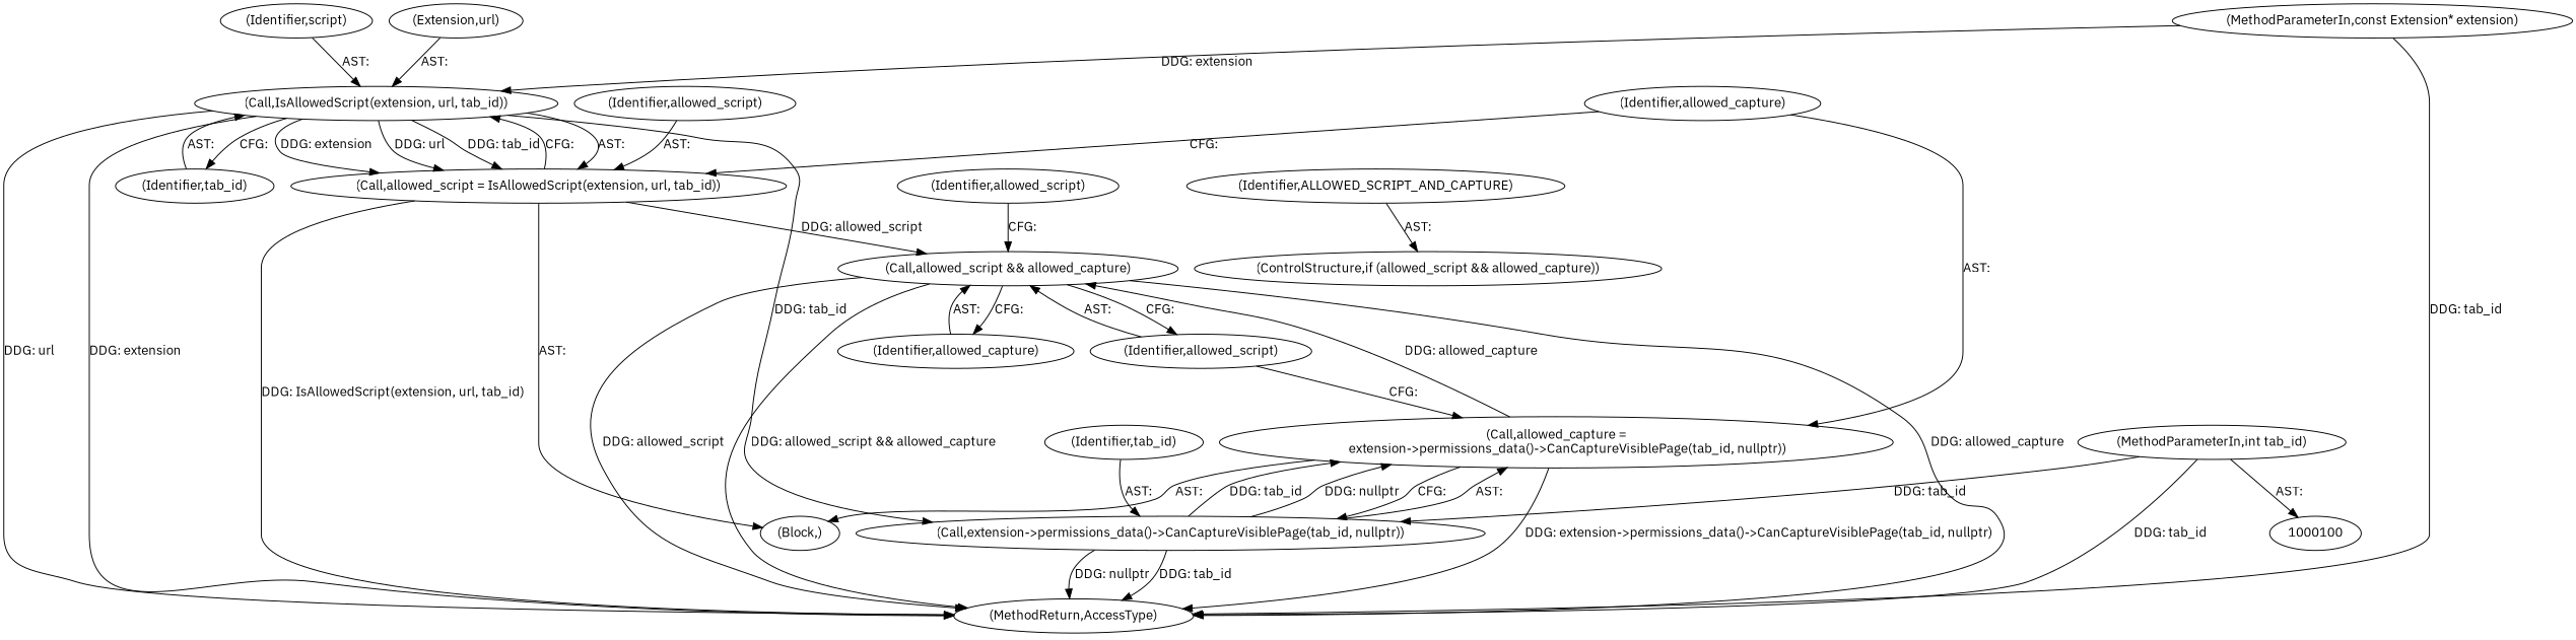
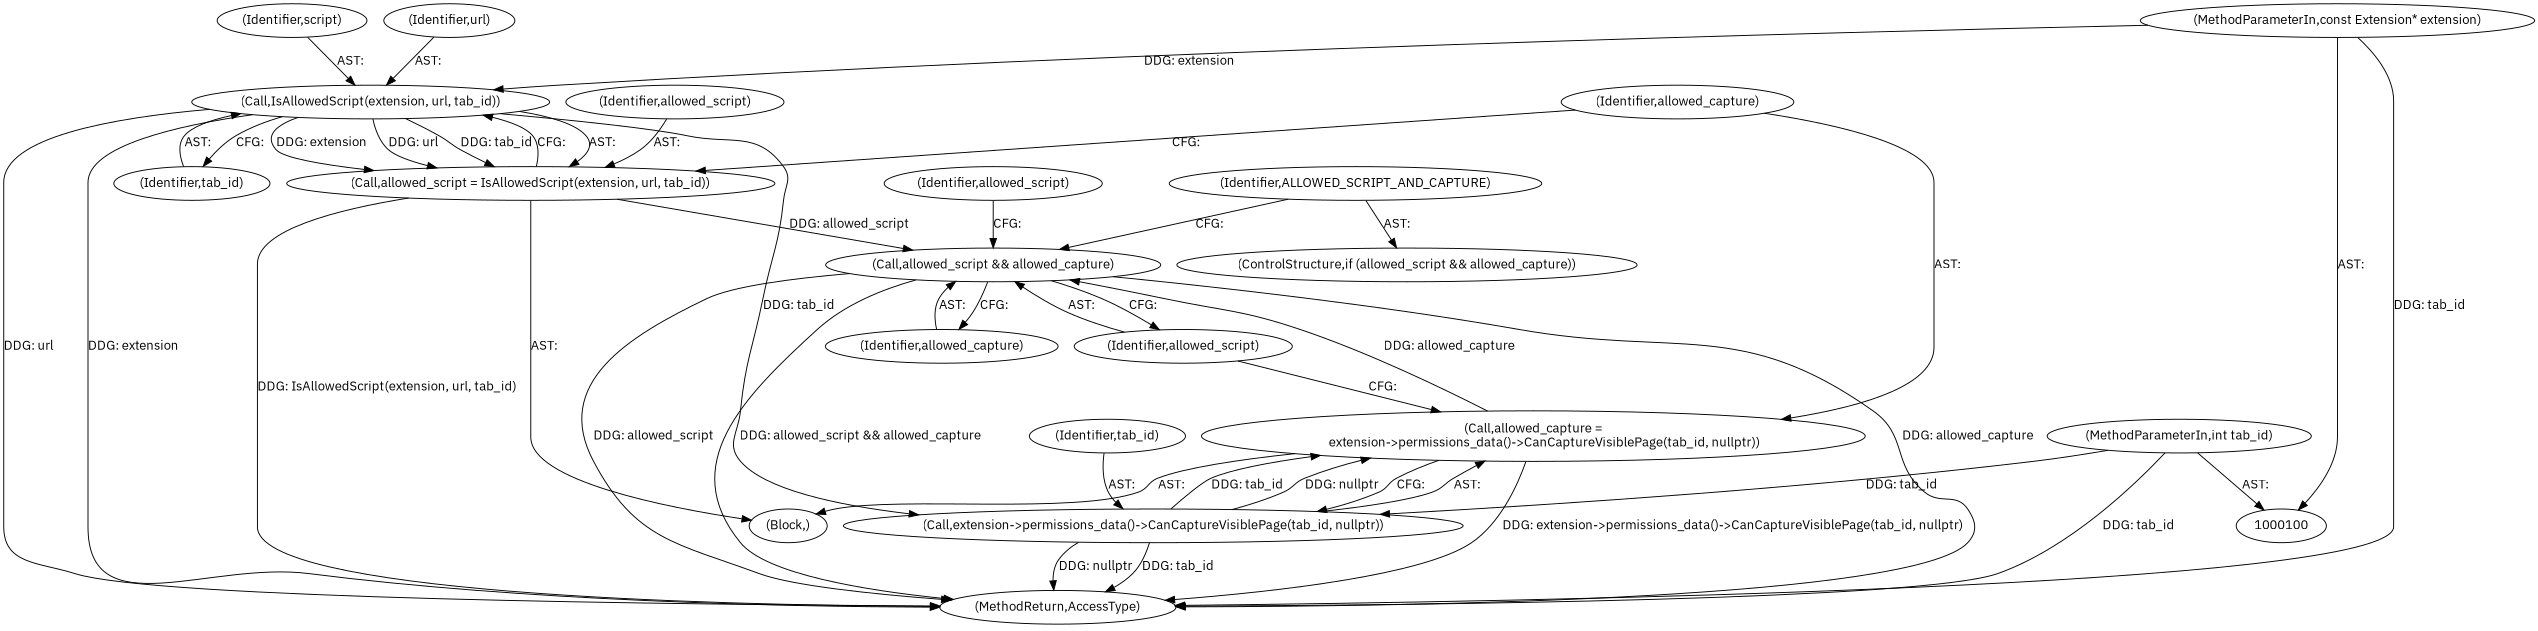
  digraph {
    fontname="IBM Plex Sans"
    node [fontname="IBM Plex Sans"]
    edge [fontname="IBM Plex Sans"]
    n1 [label="(Call,IsAllowedScript(extension, url, tab_id))"]
    n2 [label="(Call,allowed_script = IsAllowedScript(extension, url, tab_id))"]
    n3 [label="(Call,extension->permissions_data()->CanCaptureVisiblePage(tab_id, nullptr))"]
    n4 [label="(Identifier,tab_id)"]
    n5 [label="(MethodReturn,AccessType)"]
    n6 [label="(Call,allowed_script && allowed_capture)"]
    n7 [label="(Block,)"]
    n8 [label="(Call,allowed_capture =\n        extension->permissions_data()->CanCaptureVisiblePage(tab_id, nullptr))"]
    n9 [label="(MethodParameterIn,const Extension* extension)"]
    1000100
    n11 [label="(MethodParameterIn,int tab_id)"]
    n12 [label="(Identifier,allowed_script)"]
    n13 [label="(Identifier,allowed_capture)"]
    n14 [label="(ControlStructure,if (allowed_script && allowed_capture))"]
    n15 [label="(Identifier,tab_id)"]
    n16 [label="(Identifier,script)"]
    n17 [label="(Identifier,allowed_script)"]
    n18 [label="(Identifier,allowed_capture)"]
-   n19 [label="(Extension,url)"]
+   n19 [label="(Identifier,url)"]
    n20 [label="(Identifier,ALLOWED_SCRIPT_AND_CAPTURE)"]
    n21 [label="(Identifier,allowed_script)"]
    n1 -> n2 [label="AST: "]
    n1 -> n2 [label="DDG: extension"]
    n1 -> n2 [label="DDG: url"]
    n1 -> n2 [label="DDG: tab_id"]
    n1 -> n3 [label="DDG: tab_id"]
    n1 -> n4 [label="CFG: "]
    n1 -> n5 [label="DDG: url"]
    n1 -> n5 [label="DDG: extension"]
    n2 -> n1 [label="CFG: "]
    n2 -> n5 [label="DDG: IsAllowedScript(extension, url, tab_id)"]
    n2 -> n6 [label="DDG: allowed_script"]
    n2 -> n7 [label="AST: "]
    n3 -> n5 [label="DDG: nullptr"]
    n3 -> n5 [label="DDG: tab_id"]
    n3 -> n8 [label="AST: "]
    n3 -> n8 [label="DDG: tab_id"]
    n3 -> n8 [label="DDG: nullptr"]
    n4 -> n1 [label="AST: "]
    n6 -> n5 [label="DDG: allowed_script && allowed_capture"]
    n6 -> n5 [label="DDG: allowed_capture"]
    n6 -> n5 [label="DDG: allowed_script"]
    n6 -> n12 [label="CFG: "]
    n6 -> n13 [label="CFG: "]
    n8 -> n3 [label="CFG: "]
    n8 -> n5 [label="DDG: extension->permissions_data()->CanCaptureVisiblePage(tab_id, nullptr)"]
    n8 -> n6 [label="DDG: allowed_capture"]
    n8 -> n7 [label="AST: "]
    n9 -> n1 [label="DDG: extension"]
    n9 -> n5 [label="DDG: tab_id"]
+   n9 -> 1000100 [label="AST: "]
    n11 -> n3 [label="DDG: tab_id"]
    n11 -> n5 [label="DDG: tab_id"]
    n11 -> 1000100 [label="AST: "]
    n12 -> n6 [label="AST: "]
    n12 -> n8 [label="CFG: "]
    n13 -> n6 [label="AST: "]
    n15 -> n3 [label="AST: "]
    n16 -> n1 [label="AST: "]
    n17 -> n6 [label="CFG: "]
    n18 -> n2 [label="CFG: "]
    n18 -> n8 [label="AST: "]
    n19 -> n1 [label="AST: "]
+   n20 -> n6 [label="CFG: "]
    n20 -> n14 [label="AST: "]
    n21 -> n2 [label="AST: "]
  }
